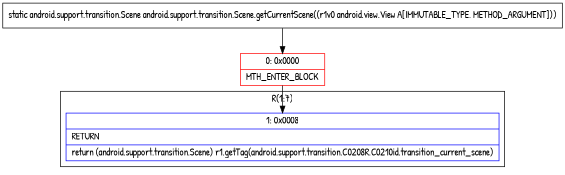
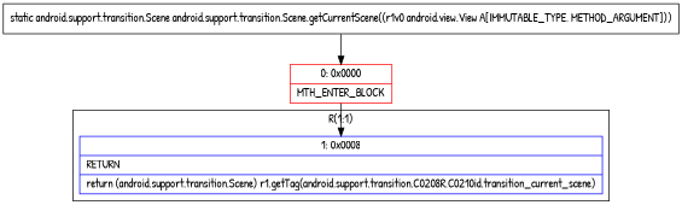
  digraph {
    fontname="Patrick Hand"
    node [shape=record fontname="Patrick Hand"]
    edge [fontname="Patrick Hand"]
    n1 [color=blue label="{1\:\ 0x0008|RETURN\l|return (android.support.transition.Scene) r1.getTag(android.support.transition.C0208R.C0210id.transition_current_scene)\l}"]
    n2 [color=red label="{0\:\ 0x0000|MTH_ENTER_BLOCK\l}"]
    n3 [label="{static android.support.transition.Scene android.support.transition.Scene.getCurrentScene((r1v0 android.view.View A[IMMUTABLE_TYPE, METHOD_ARGUMENT])) }"]
    subgraph cluster_1 {
-     label="R(1:7)"
+     label="R(1:1)"
      n1
    }
    n2 -> n1
    n3 -> n2
  }
